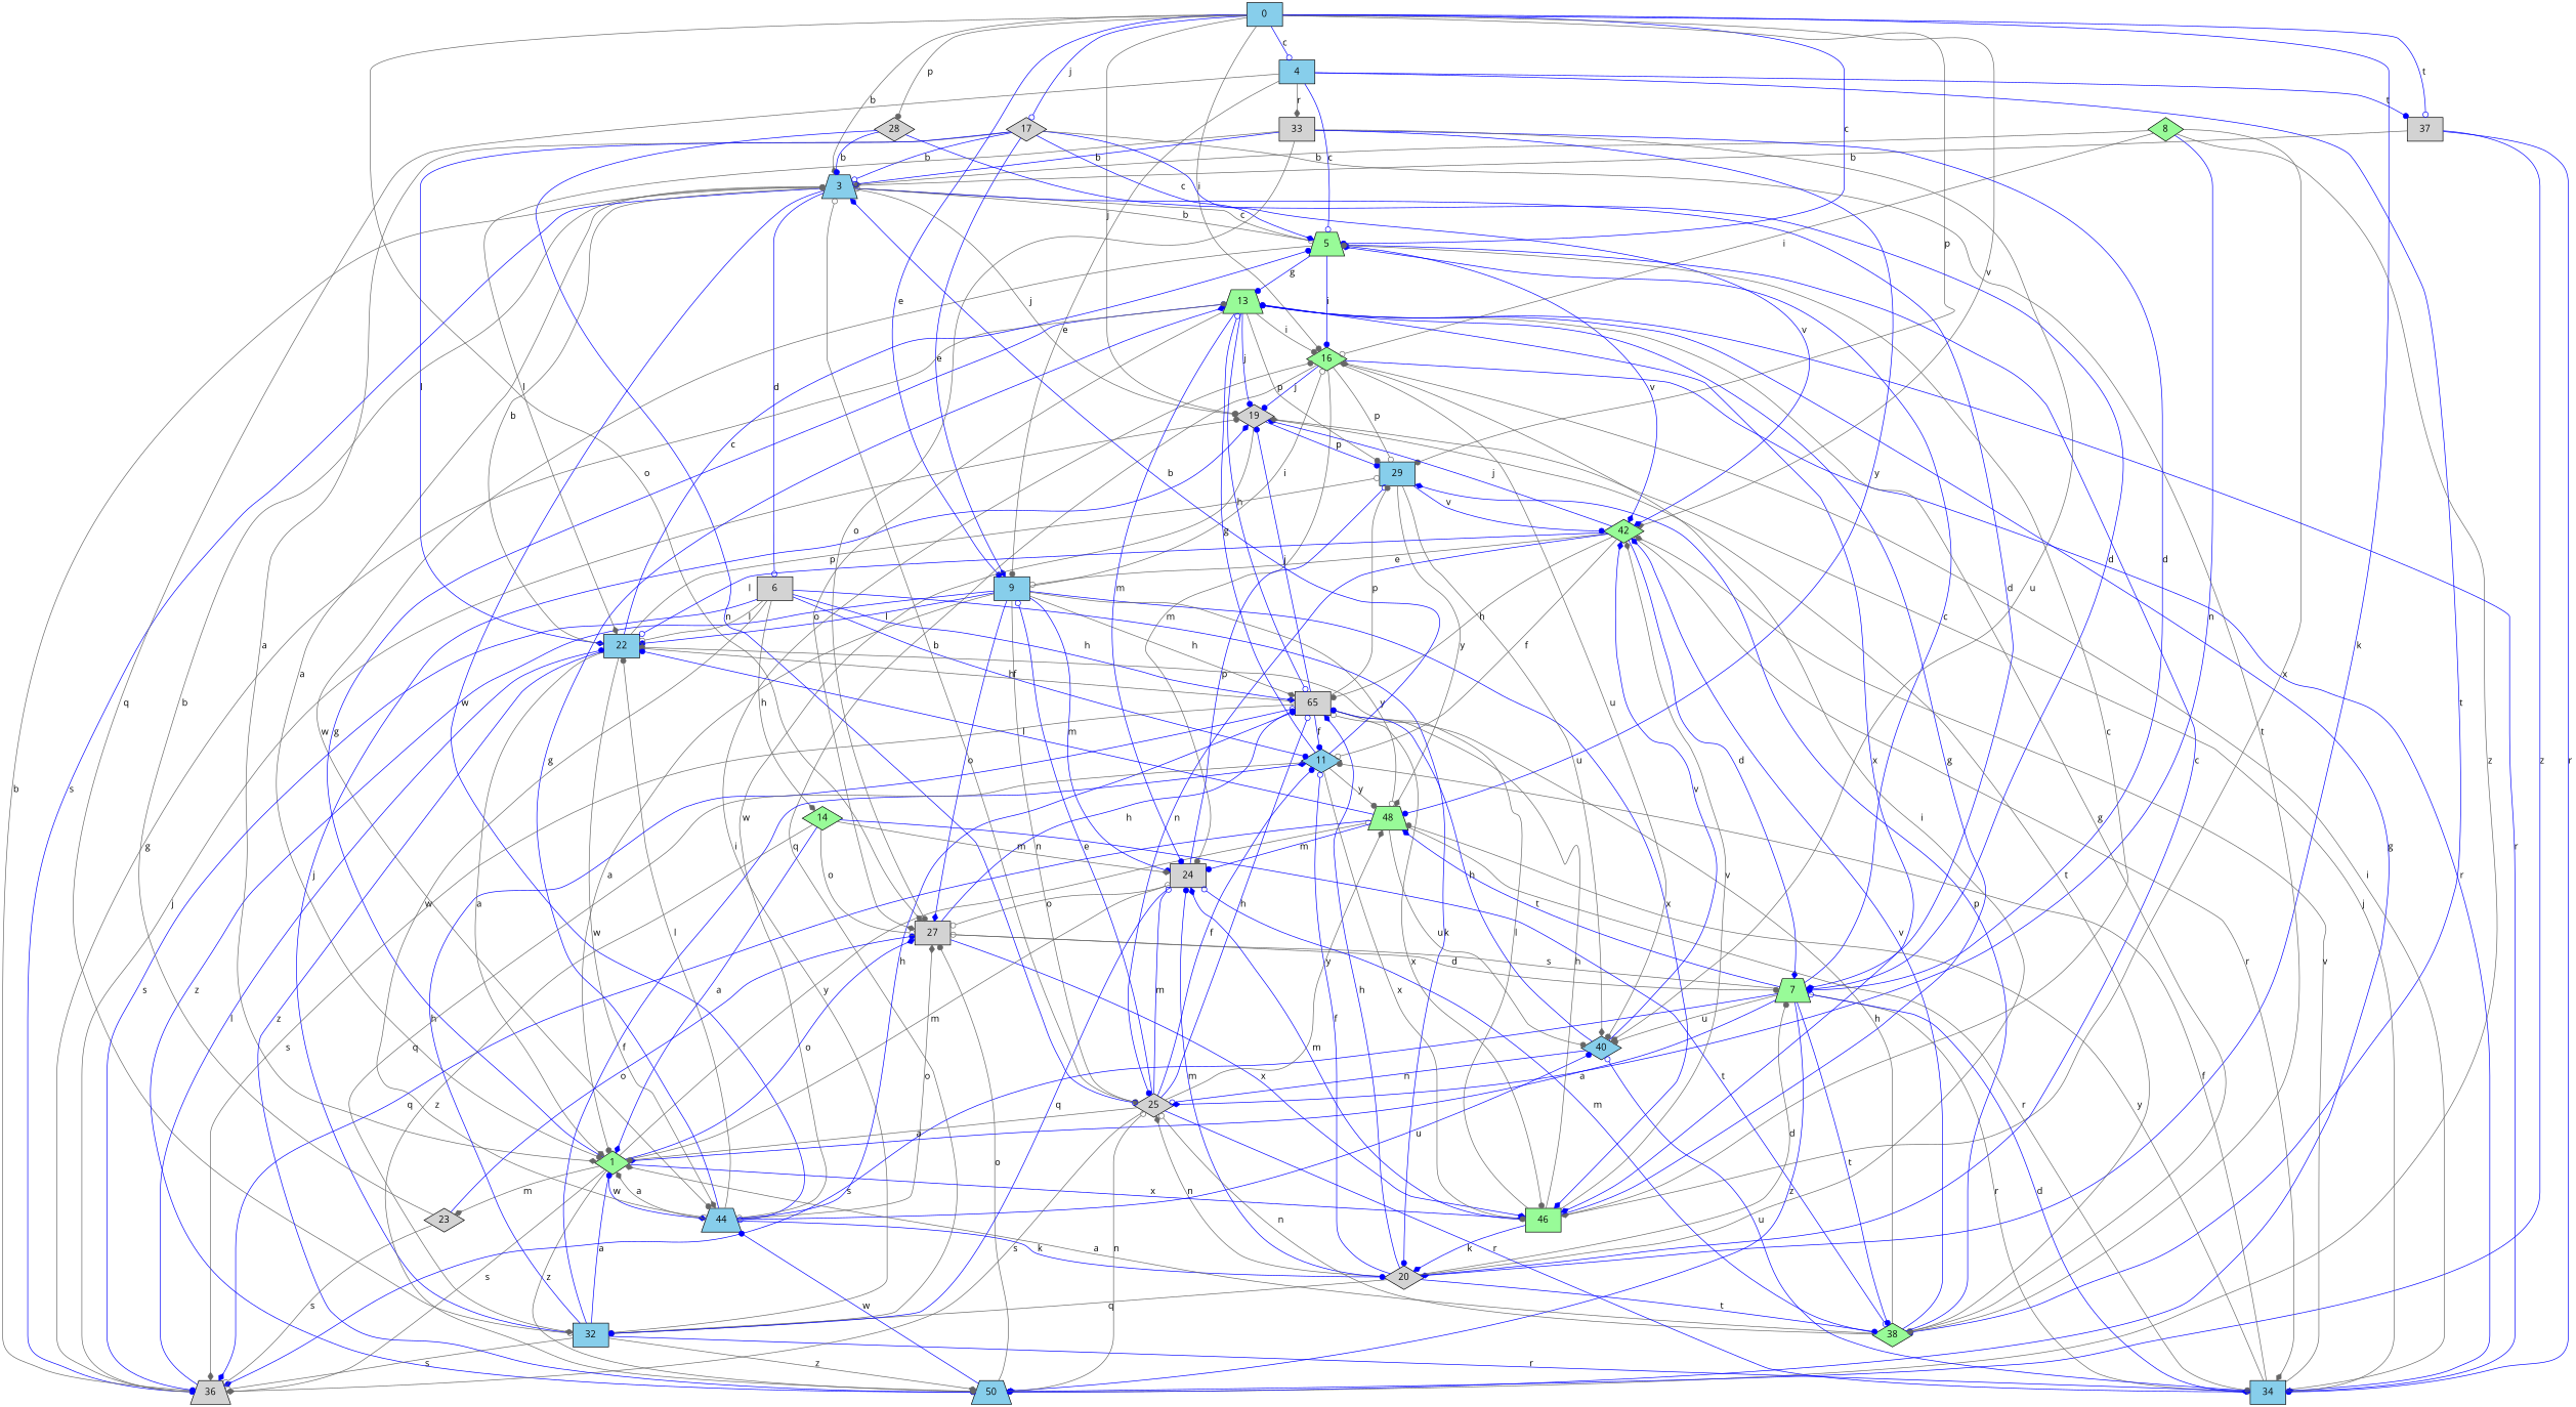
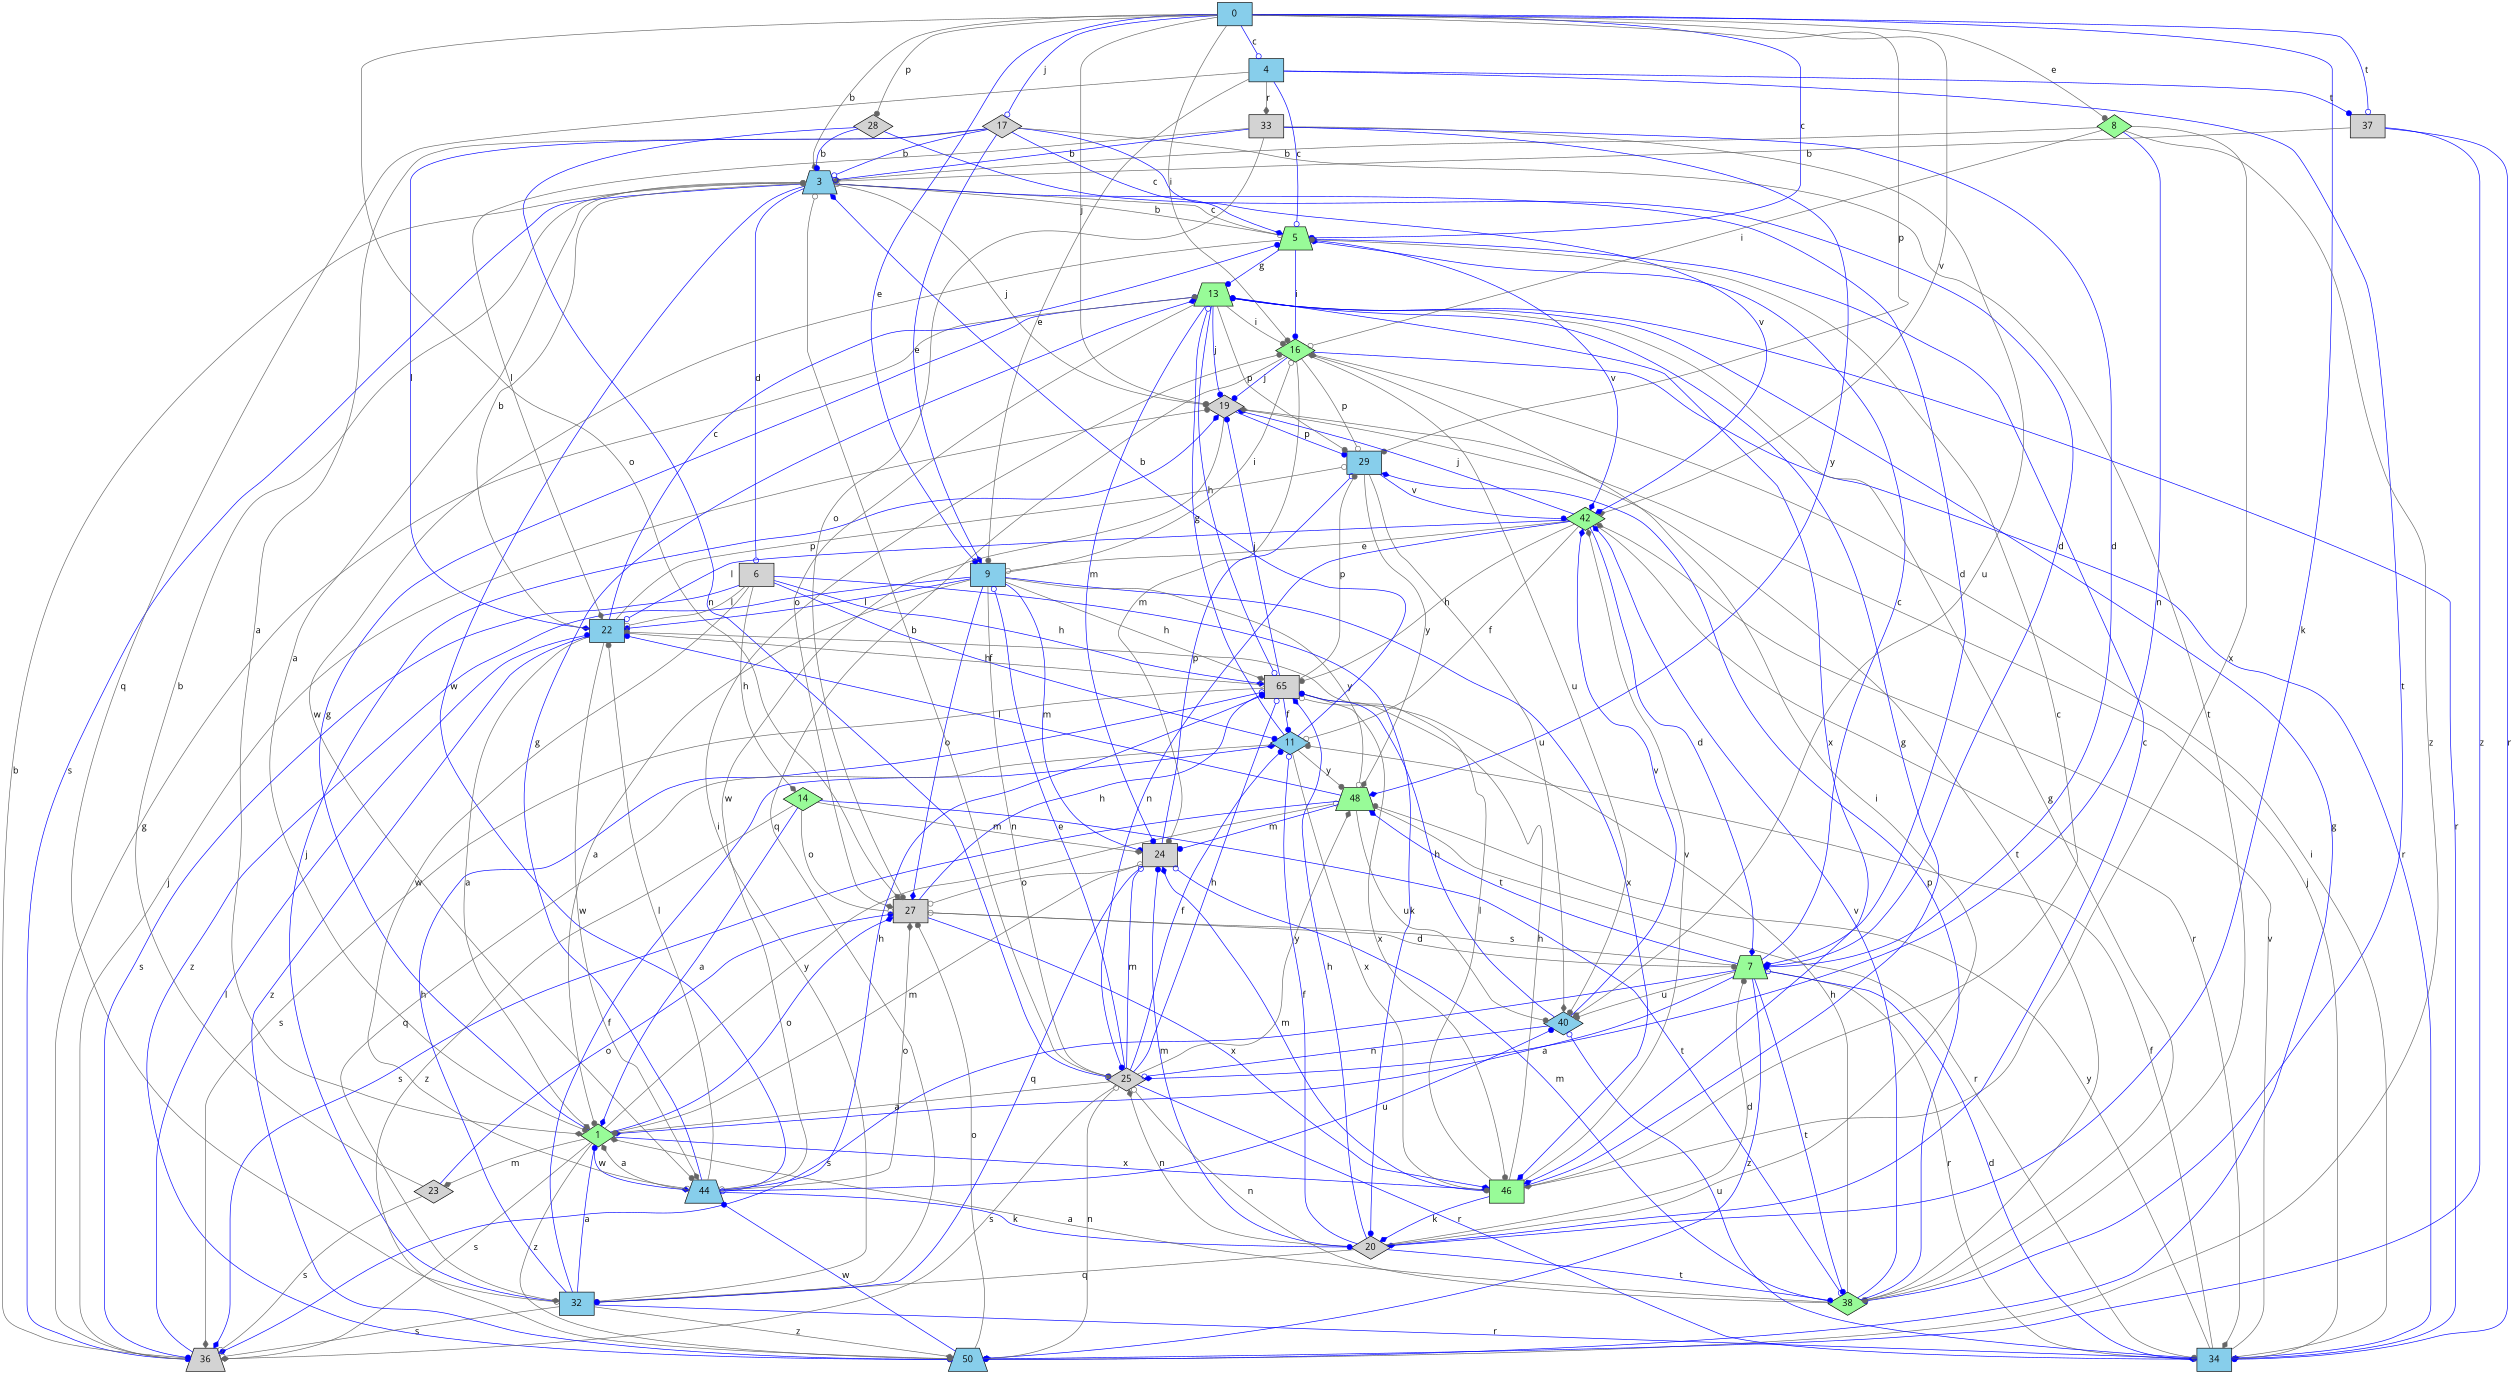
  strict digraph {
    fontname="Open Sans"
    node [fillcolor=lightgrey fontname="Open Sans" shape=box style=filled]
    edge [arrowhead=dot color=blue fontname="Open Sans"]
    0 [fillcolor=skyblue]
    3 [fillcolor=skyblue shape=trapezium]
    4 [fillcolor=skyblue]
    5 [fillcolor=palegreen shape=trapezium]
    8 [fillcolor=palegreen shape=diamond]
    9 [fillcolor=skyblue]
    16 [fillcolor=palegreen shape=diamond]
    17 [shape=diamond]
    19 [shape=diamond]
    20 [shape=diamond]
    27
    28 [shape=diamond]
    29 [fillcolor=skyblue]
    37
    42 [fillcolor=palegreen shape=diamond]
    1 [fillcolor=palegreen shape=diamond]
    36 [shape=trapezium]
    44 [fillcolor=skyblue shape=trapezium]
    6
    7 [fillcolor=palegreen shape=trapezium]
    32 [fillcolor=skyblue]
    33
    38 [fillcolor=palegreen shape=diamond]
    13 [fillcolor=palegreen shape=trapezium]
    46 [fillcolor=palegreen]
    50 [fillcolor=skyblue shape=trapezium]
    25 [shape=diamond]
    24
    48 [fillcolor=palegreen shape=trapezium]
    n30 [label=65]
    22 [fillcolor=skyblue]
    34 [fillcolor=skyblue]
    40 [fillcolor=skyblue shape=diamond]
    11 [fillcolor=skyblue shape=diamond]
    23 [shape=diamond]
    14 [fillcolor=palegreen shape=diamond]
    0 -> 3 [arrowhead=diamond color=gray40 label=b]
    0 -> 4 [arrowhead=odot label=c]
    0 -> 5 [label=c]
+   0 -> 8 [color=gray40 label=e]
    0 -> 9 [label=e]
    0 -> 16 [color=gray40 label=i]
    0 -> 17 [arrowhead=odot label=j]
    0 -> 19 [color=gray40 label=j]
    0 -> 20 [arrowhead=diamond label=k]
    0 -> 27 [arrowhead=diamond color=gray40 label=o]
    0 -> 28 [color=gray40 label=p]
    0 -> 29 [color=gray40 label=p]
    0 -> 37 [arrowhead=odot label=t]
    0 -> 42 [arrowhead=diamond color=gray40 label=v]
    3 -> 5 [arrowhead=odot color=gray40 label=c]
    3 -> 19 [color=gray40 label=j]
    3 -> 1 [color=gray40 label=a]
    3 -> 36 [label=s]
    3 -> 44 [arrowhead=odot label=w]
    3 -> 6 [arrowhead=odot label=d]
    3 -> 7 [arrowhead=diamond label=d]
    4 -> 5 [arrowhead=odot label=c]
    4 -> 9 [color=gray40 label=e]
    4 -> 37 [label=t]
    4 -> 32 [arrowhead=odot color=gray40 label=q]
    4 -> 33 [arrowhead=diamond color=gray40 label=r]
    4 -> 38 [label=t]
    5 -> 3 [arrowhead=odot color=gray40 label=b]
    5 -> 16 [label=i]
    5 -> 42 [arrowhead=diamond label=v]
    5 -> 44 [color=gray40 label=w]
    5 -> 13 [label=g]
    8 -> 3 [arrowhead=diamond color=gray40 label=b]
    8 -> 16 [arrowhead=odot color=gray40 label=i]
    8 -> 46 [arrowhead=diamond color=gray40 label=x]
    8 -> 50 [color=gray40 label=z]
    8 -> 25 [arrowhead=diamond label=n]
    9 -> 16 [arrowhead=odot color=gray40 label=i]
    9 -> 27 [arrowhead=diamond label=o]
    9 -> 1 [color=gray40 label=a]
    9 -> 46 [arrowhead=diamond label=x]
    9 -> 50 [arrowhead=odot label=z]
    9 -> 25 [color=gray40 label=n]
    9 -> 24 [label=m]
    9 -> 48 [arrowhead=odot color=gray40 label=y]
    9 -> n30 [arrowhead=diamond color=gray40 label=h]
    9 -> 22 [label=l]
    16 -> 19 [label=j]
    16 -> 29 [arrowhead=odot color=gray40 label=p]
    16 -> 32 [arrowhead=odot color=gray40 label=q]
    16 -> 24 [color=gray40 label=m]
    16 -> 34 [arrowhead=diamond label=r]
    16 -> 40 [color=gray40 label=u]
    17 -> 3 [arrowhead=odot label=b]
    17 -> 5 [arrowhead=diamond label=c]
    17 -> 9 [arrowhead=diamond label=e]
    17 -> 42 [arrowhead=diamond label=v]
    17 -> 1 [arrowhead=diamond color=gray40 label=a]
    17 -> 38 [color=gray40 label=t]
    17 -> 22 [arrowhead=diamond label=l]
    19 -> 29 [label=p]
    19 -> 44 [arrowhead=odot color=gray40 label=w]
    19 -> 38 [arrowhead=odot color=gray40 label=t]
    20 -> 5 [arrowhead=diamond label=c]
    20 -> 16 [arrowhead=diamond color=gray40 label=i]
    20 -> 7 [color=gray40 label=d]
    20 -> 32 [color=gray40 label=q]
    20 -> 38 [label=t]
    20 -> 25 [arrowhead=diamond color=gray40 label=n]
    20 -> 24 [label=m]
    20 -> n30 [arrowhead=diamond label=h]
    20 -> 11 [arrowhead=odot label=f]
    27 -> 7 [color=gray40 label=d]
    27 -> 46 [arrowhead=diamond label=x]
    27 -> n30 [label=h]
    28 -> 3 [label=b]
    28 -> 7 [label=d]
    28 -> 25 [arrowhead=odot label=n]
    29 -> 42 [label=v]
    29 -> 48 [arrowhead=diamond color=gray40 label=y]
    29 -> 40 [arrowhead=diamond color=gray40 label=u]
    37 -> 3 [color=gray40 label=b]
    37 -> 50 [label=z]
    37 -> 34 [label=r]
    42 -> 9 [arrowhead=odot color=gray40 label=e]
    42 -> 19 [arrowhead=diamond label=j]
    42 -> 7 [arrowhead=diamond label=d]
    42 -> 25 [label=n]
    42 -> n30 [color=gray40 label=h]
    42 -> 22 [arrowhead=odot label=l]
    42 -> 34 [arrowhead=diamond color=gray40 label=r]
    42 -> 11 [arrowhead=odot color=gray40 label=f]
    1 -> 27 [arrowhead=diamond label=o]
    1 -> 36 [arrowhead=diamond color=gray40 label=s]
    1 -> 44 [arrowhead=diamond label=w]
    1 -> 13 [arrowhead=odot label=g]
    1 -> 46 [arrowhead=diamond label=x]
    1 -> 50 [color=gray40 label=z]
    1 -> 24 [arrowhead=odot color=gray40 label=m]
    1 -> 48 [arrowhead=odot color=gray40 label=y]
    1 -> 23 [arrowhead=diamond color=gray40 label=m]
    36 -> 3 [color=gray40 label=b]
    36 -> 19 [color=gray40 label=j]
    36 -> 13 [color=gray40 label=g]
    36 -> 22 [label=l]
    44 -> 20 [label=k]
    44 -> 27 [arrowhead=diamond color=gray40 label=o]
    44 -> 1 [arrowhead=diamond color=gray40 label=a]
    44 -> 13 [arrowhead=diamond label=g]
    44 -> n30 [label=h]
    44 -> 22 [color=gray40 label=l]
    44 -> 40 [label=u]
    6 -> 20 [label=k]
    6 -> 36 [label=s]
    6 -> 44 [arrowhead=odot color=gray40 label=w]
    6 -> n30 [arrowhead=diamond label=h]
    6 -> 22 [arrowhead=odot color=gray40 label=l]
    6 -> 11 [label=f]
    6 -> 14 [arrowhead=diamond color=gray40 label=h]
    7 -> 5 [arrowhead=diamond label=c]
    7 -> 27 [arrowhead=odot color=gray40 label=s]
    7 -> 1 [arrowhead=diamond label=a]
    7 -> 36 [arrowhead=diamond label=s]
    7 -> 38 [label=t]
    7 -> 50 [arrowhead=diamond label=z]
    7 -> 48 [arrowhead=diamond label=t]
    7 -> 34 [arrowhead=odot color=gray40 label=r]
    7 -> 40 [color=gray40 label=u]
    32 -> 16 [color=gray40 label=i]
    32 -> 19 [arrowhead=diamond label=j]
    32 -> 1 [label=a]
    32 -> 36 [arrowhead=odot color=gray40 label=s]
    32 -> 50 [arrowhead=diamond color=gray40 label=z]
    32 -> n30 [arrowhead=odot label=h]
    32 -> 34 [label=r]
    32 -> 11 [arrowhead=diamond label=f]
    33 -> 3 [arrowhead=odot label=b]
    33 -> 27 [color=gray40 label=o]
    33 -> 7 [label=d]
-   33 -> 48 [label=y]
+   33 -> 48 [arrowhead=diamond label=y]
    33 -> 22 [arrowhead=diamond color=gray40 label=l]
    33 -> 40 [arrowhead=diamond color=gray40 label=u]
    38 -> 29 [arrowhead=diamond label=p]
    38 -> 42 [arrowhead=diamond label=v]
    38 -> 1 [arrowhead=diamond color=gray40 label=a]
    38 -> 13 [arrowhead=odot color=gray40 label=g]
    38 -> 25 [arrowhead=odot color=gray40 label=n]
    38 -> 24 [arrowhead=odot label=m]
    38 -> n30 [arrowhead=odot color=gray40 label=h]
    13 -> 16 [color=gray40 label=i]
    13 -> 19 [label=j]
    13 -> 27 [arrowhead=diamond color=gray40 label=o]
    13 -> 29 [color=gray40 label=p]
    13 -> 46 [arrowhead=diamond label=x]
    13 -> 24 [label=m]
    13 -> n30 [arrowhead=odot label=h]
    13 -> 34 [arrowhead=odot label=r]
    46 -> 5 [color=gray40 label=c]
    46 -> 20 [arrowhead=diamond label=k]
    46 -> 42 [arrowhead=diamond color=gray40 label=v]
    46 -> 13 [arrowhead=odot label=g]
    46 -> 24 [arrowhead=diamond label=m]
    46 -> n30 [color=gray40 label=h]
    46 -> 22 [color=gray40 label=l]
    50 -> 27 [color=gray40 label=o]
    50 -> 44 [label=w]
    50 -> 13 [label=g]
    50 -> 25 [arrowhead=odot color=gray40 label=n]
    25 -> 3 [arrowhead=odot color=gray40 label=b]
    25 -> 9 [arrowhead=odot label=e]
    25 -> 1 [color=gray40 label=a]
    25 -> 36 [arrowhead=diamond color=gray40 label=s]
    25 -> 24 [arrowhead=odot label=m]
    25 -> 48 [arrowhead=diamond color=gray40 label=y]
    25 -> n30 [arrowhead=odot label=h]
    25 -> 34 [arrowhead=diamond label=r]
    25 -> 11 [label=f]
    24 -> 27 [arrowhead=odot color=gray40 label=o]
    24 -> 29 [arrowhead=odot label=p]
    24 -> 32 [label=q]
-   48 -> 36 [arrowhead=diamond label=q]
+   48 -> 36 [arrowhead=diamond label=s]
    48 -> 24 [label=m]
    48 -> 22 [label=l]
    48 -> 34 [color=gray40 label=r]
    48 -> 40 [color=gray40 label=u]
    n30 -> 19 [label=j]
    n30 -> 29 [color=gray40 label=p]
    n30 -> 36 [arrowhead=diamond color=gray40 label=s]
    n30 -> 46 [color=gray40 label=x]
    n30 -> 11 [label=f]
    22 -> 3 [arrowhead=odot color=gray40 label=b]
    22 -> 5 [label=c]
    22 -> 29 [arrowhead=odot color=gray40 label=p]
    22 -> 1 [arrowhead=diamond color=gray40 label=a]
    22 -> 44 [arrowhead=diamond color=gray40 label=w]
    22 -> 50 [label=z]
    22 -> n30 [arrowhead=odot color=gray40 label=h]
    34 -> 16 [arrowhead=diamond color=gray40 label=i]
    34 -> 19 [arrowhead=diamond color=gray40 label=j]
    34 -> 42 [arrowhead=diamond color=gray40 label=v]
    34 -> 7 [arrowhead=odot label=d]
    34 -> 48 [color=gray40 label=y]
    34 -> 40 [arrowhead=odot label=u]
    34 -> 11 [color=gray40 label=f]
    40 -> 42 [arrowhead=diamond label=v]
    40 -> 25 [arrowhead=odot label=n]
    40 -> n30 [label=h]
    11 -> 3 [arrowhead=diamond label=b]
    11 -> 32 [arrowhead=diamond color=gray40 label=q]
    11 -> 13 [arrowhead=odot label=g]
    11 -> 46 [color=gray40 label=x]
    11 -> 48 [color=gray40 label=y]
    23 -> 3 [arrowhead=odot color=gray40 label=b]
    23 -> 27 [label=o]
    23 -> 36 [arrowhead=odot color=gray40 label=s]
    14 -> 27 [arrowhead=odot color=gray40 label=o]
    14 -> 1 [arrowhead=diamond label=a]
    14 -> 38 [arrowhead=odot label=t]
    14 -> 50 [color=gray40 label=z]
    14 -> 24 [arrowhead=diamond color=gray40 label=m]
  }
